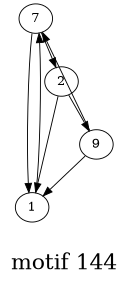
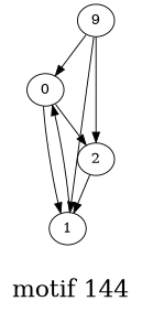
  digraph {
    fontsize=24
    label="\nmotif 144\n"
    splines=false
    node [shape=ellipse]
-   0 [height=0.3 width=0.3 label=7]
+   0 [height=0.3 width=0.3]
    1 [height=0.3 width=0.3]
    2 [height=0.3 width=0.3]
    n4 [height=0.3 label=9 width=0.3]
    0 -> 1
    0 -> 2
    1 -> 0
    2 -> 1
-   2 -> n4
+   n4 -> 2
    n4 -> 0
    n4 -> 1
  }
